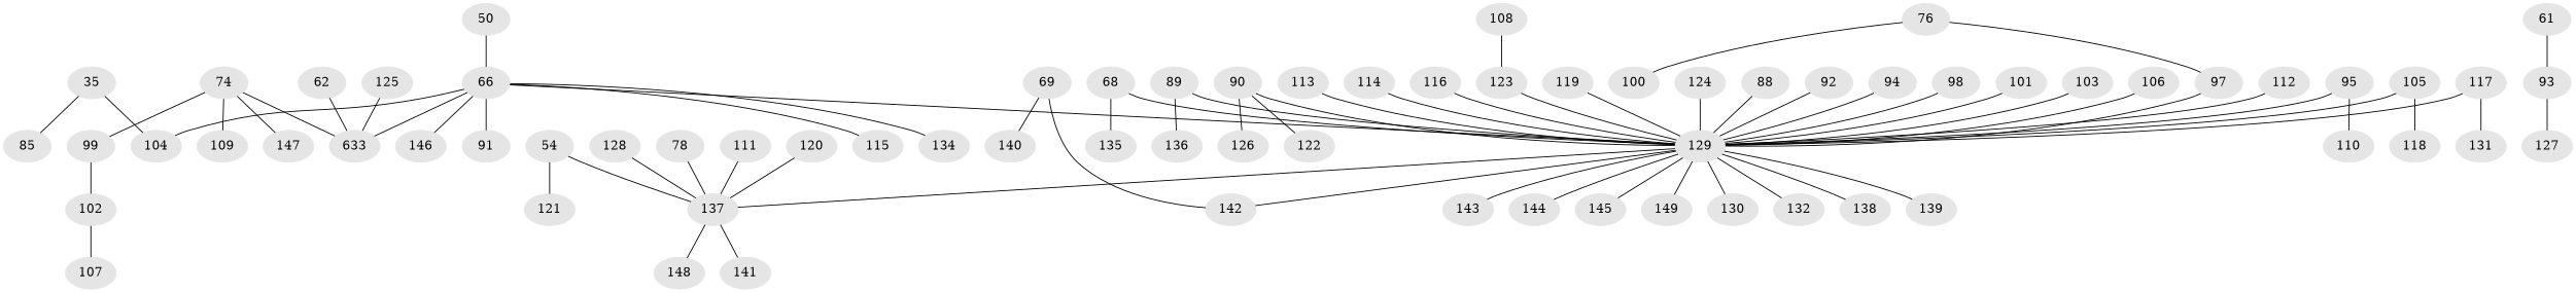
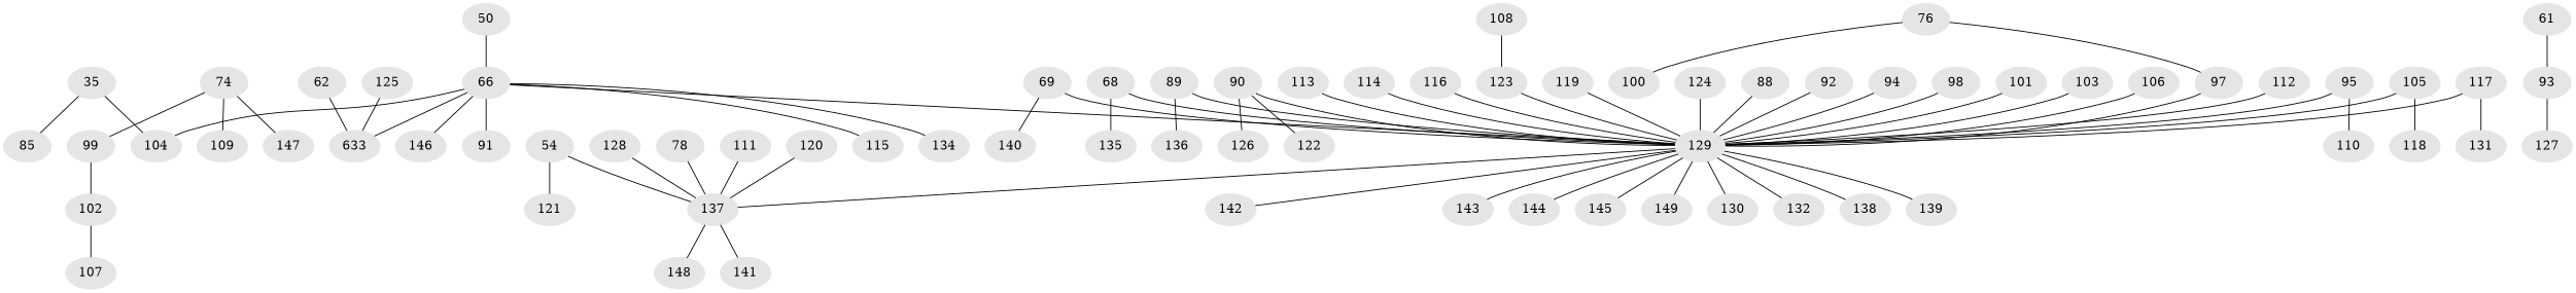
  graph {
    node [color=gray90 style=filled]
    35
    85
    104 [super="+8"]
    66 [super="+6+23+40+41+31+51"]
    n5 [label=633 super="+29"]
    91
    115
    129 [super="+86+96+83+87+72+73+82+84"]
    134
    146
    50
    54
    121
    137 [super="+34+10+46"]
    141
    148
    61
    93
    127
    62
    130
    132
    138
    139
    142
    143
    144
    145
    149
    68 [super="+11"]
    135
    69
    140
    74 [super="+38+71"]
    99
    109
    147
    102
    97 [super="+75"]
    76
    100
    78
    88
    89
    136
    90
    122
    126
    92
    94
    95
    110
    98
    107
    101
    103
    105 [super="+77"]
    118
    106
    123 [super="+67"]
    108
    111
    112
    113
    114
    116
    117
    131
    119
    120
    124
    125
    128
    35 -- 85
    35 -- 104
    66 -- 104
    66 -- n5
    66 -- 91
    66 -- 115
    66 -- 129
    66 -- 134
    66 -- 146
    129 -- 137
    129 -- 130
    129 -- 132
    129 -- 138
    129 -- 139
    129 -- 142
    129 -- 143
    129 -- 144
    129 -- 145
    129 -- 149
    50 -- 66
    54 -- 121
    54 -- 137
    137 -- 141
    137 -- 148
    61 -- 93
    93 -- 127
    62 -- n5
    68 -- 129
    68 -- 135
-   69 -- 142
+   69 -- 129
    69 -- 140
-   74 -- n5
    74 -- 99
    74 -- 109
    74 -- 147
    99 -- 102
    102 -- 107
    97 -- 129
    76 -- 97
    76 -- 100
    78 -- 137
    88 -- 129
    89 -- 129
    89 -- 136
    90 -- 129
    90 -- 122
    90 -- 126
    92 -- 129
    94 -- 129
    95 -- 129
    95 -- 110
    98 -- 129
    101 -- 129
    103 -- 129
    105 -- 129
    105 -- 118
    106 -- 129
    123 -- 129
    108 -- 123
    111 -- 137
    112 -- 129
    113 -- 129
    114 -- 129
    116 -- 129
    117 -- 129
    117 -- 131
    119 -- 129
    120 -- 137
    124 -- 129
    125 -- n5
    128 -- 137
  }
